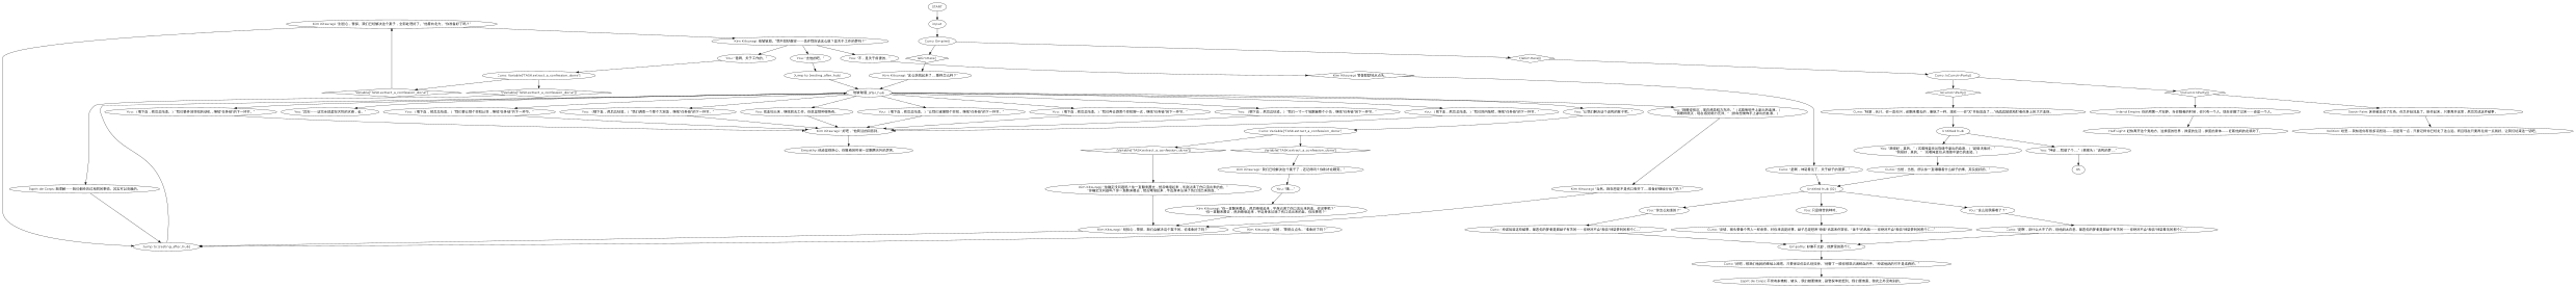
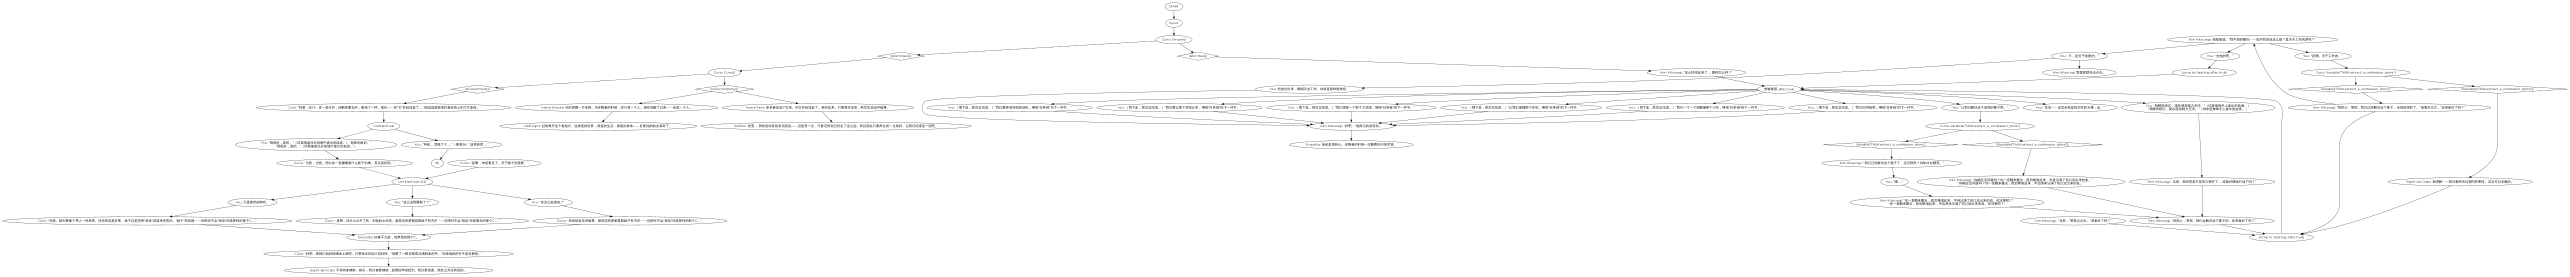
  digraph {
    fontname=Montserrat
    node [fontname=Montserrat]
    edge [fontname=Montserrat]
    n1 [label=START]
    n2 [label=input]
    n3 [label="Cuno: Empire()"]
    n4 [label="IsKimHere()" shape=diamond]
    n5 [label="!(IsKimHere())" shape=diamond]
    n6 [label="You: （咽下血，然后总结道。）“我们一寸一寸地翻遍整个小岛，继续*任务链*的下一环节。”"]
    n7 [label="Kim Kitsuragi: “好吧，”他简洁的回答到。"]
    n8 [label="Empathy: 他还是很担心。你睡着的时候一定翻腾尖叫的厉害。"]
    n9 [label="You: “哦……”"]
    n10 [label="Kim Kitsuragi: “你一直翻来覆去，然后蜷缩起来，半身沾满了伤口流出来的血。你没事吧？”\n“你一直翻来覆去，然后蜷缩起来，半边身体沾满了伤口流出来的血。你没事吧？”"]
    n11 [label="Kim Kitsuragi: “别担心，警探。我们会解决这个案子的。你准备好了吗？”"]
    n12 [label="You: （咽下血，然后总结道。）“我们回内陆吧，继续*任务链*的下一环节。”"]
    n13 [label="Half Light: 赶快离开这个鬼地方。这操蛋的世界，操蛋的生活，操蛋的身体——赶紧他妈的走就对了。"]
    n14 [label="Savoir Faire: 床单被染成了红色。你又开始流血了。振作起来。只要离开这里，然后完成这件破事。"]
    n15 [label="Volition: 哈里……我知道你有很多话想说——但是有一点，只要记得你已经走了这么远。而且现在只要再往前一点就好。让我们结束这一切吧。"]
    n16 [label="You: “是啊。关于工作的。”"]
    n17 [label="Cuno: Variable[\"TASK.extract_a_confession_done\"]"]
    n18 [label="Variable[\"TASK.extract_a_confession_done\"]" shape=diamond]
    n19 [label="!(Variable[\"TASK.extract_a_confession_done\"])" shape=diamond]
    n20 [label="他皱皱眉_after_hub"]
    n21 [label="You: “让我们解决这个该死的案子吧。”"]
    n22 [label="You: “其实——这完全就是毁灭性的灾难，金。”"]
    n23 [label="You: （咽下血，然后总结道。）“我们要弄清罪犯的动机，继续*任务链*的下一环节。”"]
    n24 [label="You: “我睡得很沉，现在感觉精力充沛。”（试着掩饰手上渗出的血液。）\n“我睡得很沉，现在感觉精力充沛。”（拼命想掩饰手上渗出的血液。）"]
    n25 [label="You: （咽下血，然后总结道。）“我们要让那个罪犯认罪，继续*任务链*的下一环节。”"]
    n26 [label="You: （咽下血，然后总结道。）“我们调查一个那个大混蛋，继续*任务链*的下一环节。”"]
    n27 [label="You: 把血吐出来，继续回去工作。你就是那种狠角色。"]
    n28 [label="You: （咽下血，然后总结道。）“让我们逮捕那个罪犯，继续*任务链*的下一环节。”"]
-   n29 [label="You: （咽下血，然后总结道。）“我们再去跟那个罪犯聊一次，继续*任务链*的下一环节。”"]
    n30 [label="Cuno: Variable[\"TASK.extract_a_confession_done\"]"]
    n31 [label="Kim Kitsuragi: “当然。我在想是不是伤口裂开了……准备好继续行动了吗？”"]
    n32 [label="Variable[\"TASK.extract_a_confession_done\"]" shape=diamond]
    n33 [label="!(Variable[\"TASK.extract_a_confession_done\"])" shape=diamond]
    n34 [label="Kim Kitsuragi: “别担心，警探。我们已经解决这个案子，全部处理好了。”他看向北方。“你准备好了吗？”"]
    n35 [label="Esprit de Corps: 我理解——我们都经历过相同的事情。其实可以克服的。"]
    n36 [label="Kim Kitsuragi: 他皱皱眉。“我不想吵醒你——也许我应该这么做？是关于工作的梦吗？”"]
    n37 [label="Jump to: [resting_after_hub]"]
    n38 [label="You: “不，是关于前妻的。”"]
    n39 [label="You: “去他的吧。”"]
    n40 [label="Cuno: “是啊，没什么大不了的，别他妈太在意。最恶劣的梦都是跟婊子有关的——你绝对不会*相信*坤诺看见的那个C……”"]
    n41 [label="Empathy: 好像不太妙，他梦里的那个C。"]
    n42 [label="Cuno: “好吧，那我们他妈的继续上路吧。只要保证你自己别挂掉。”他瞥了一眼你那双沾满鲜血的手。“坤诺他妈的可不是送葬的。”"]
    n43 [label="Kim Kitsuragi: “你确定没问题吗？你一直翻来覆去，然后蜷缩起来，半身沾满了伤口流出来的血。”\n“你确定没问题吗？你一直翻来覆去，然后蜷缩起来，半边身体沾满了伤口流出来的血。”"]
-   n44 [label="Kim Kitsuragi: 警督默默地点点头。" shape=diamond]
+   n44 [label="Kim Kitsuragi: 警督默默地点点头。"]
    n45 [label="Jump to: [resting_after_hub]"]
    n46 [label="Cuno: “是啊，坤诺看见了。关于婊子的噩梦。”"]
    n47 [label="Cuno: “坤诺知道这些破事。最恶劣的梦都是跟婊子有关的——你绝对不会*相信*坤诺梦到的那个C……”"]
    n48 [label="Kim Kitsuragi: “这么快就起来了……睡得怎么样？”"]
-   n49 [label="Cuno: IsCunoInParty()"]
+   n49 [label="Cuno: Cuno()"]
    n50 [label="IsCunoInParty()" shape=diamond]
    n51 [label="!(IsCunoInParty())" shape=diamond]
    n52 [label="Esprit de Corps: 不管有多糟糕，猪头，我们都要继续，副警探坤诺想到。我们要查案。除此之外没有别的。"]
    n53 [label="Kim Kitsuragi: “我们已经解决这个案子了，还记得吗？你刚才在睡觉。”"]
    n54 [label="Untitled hub (02)"]
    n55 [label="You: 只是痛苦的呻吟。"]
    n56 [label="You: “这么说我睡着了？”"]
    n57 [label="You: “你怎么知道的？”"]
    n58 [label="Cuno: “没错。猪头要像个男人一样承受。对你来说是好事。婊子总是想用*身体*武器来伤害你。*婊子*的风格——你绝对不会*相信*坤诺梦到的那个C……”"]
    n59 [label="Cuno: “哇塞，伙计。你一直尖叫，还翻来覆去的，像疯了一样。现在——你*又*开始流血了……”他战战兢兢地盯着你身上的大片血痕。"]
    n60 [label="Inland Empire: 你的周围一片安静。当你睡着的时候，你只有一个人。现在你醒了过来——还是一个人。"]
    n61 [label="Untitled hub"]
    n62 [label="You: “坤诺……我做了个……”（摇摇头）“该死的梦……”"]
    n63 [label="You: “我很好，真的。”（试着掩盖住从指缝中渗出的血迹。）“超级无敌好。”\n“我很好，真的。”（试着掩盖住从指缝中渗出的血迹。）"]
    65
    n65 [label="Cuno: “当然，当然。所以你一直嘟囔着什么婊子的事。其实挺好的。”"]
    n66 [label="Kim Kitsuragi: “当然，”警督点点头。“准备好了吗？”"]
    n1 -> n2
    n2 -> n3
    n3 -> n4
    n3 -> n5
    n4 -> n48
    n5 -> n49
    n6 -> n7
    n7 -> n8
    n9 -> n10
    n10 -> n11
    n11 -> n37
    n12 -> n7
    n14 -> n15
    n16 -> n17
    n17 -> n18
    n17 -> n19
    n18 -> n34
    n19 -> n35
    n20 -> n6
    n20 -> n12
    n20 -> n21
    n20 -> n22
    n20 -> n23
    n20 -> n24
    n20 -> n25
    n20 -> n26
-   n20 -> n27
+   n38 -> n27
    n20 -> n28
-   n20 -> n29
    n21 -> n30
    n23 -> n7
    n24 -> n31
    n25 -> n7
    n26 -> n7
    n27 -> n7
    n28 -> n7
-   n29 -> n7
    n30 -> n32
    n30 -> n33
    n31 -> n11
    n32 -> n53
    n33 -> n43
    n34 -> n36
    n34 -> n37
    n35 -> n37
    n36 -> n16
    n36 -> n38
    n36 -> n39
    n37 -> n20
    n38 -> n44
    n39 -> n45
-   n40 -> n41
    n41 -> n42
    n42 -> n52
    n43 -> n11
-   n44 -> n46
    n45 -> n20
    n46 -> n54
    n47 -> n41
    n48 -> n20
    n49 -> n50
    n49 -> n51
    n50 -> n59
    n51 -> n14
    n51 -> n60
    n53 -> n9
    n54 -> n55
    n54 -> n56
    n54 -> n57
    n55 -> n58
    n56 -> n40
    n57 -> n47
    n58 -> n41
    n59 -> n61
    n60 -> n13
    n61 -> n62
    n61 -> n63
    n62 -> 65
    n63 -> n65
    n65 -> n54
    n66 -> n37
  }
